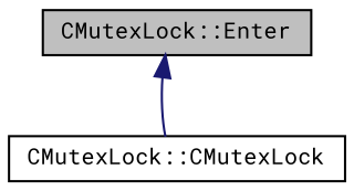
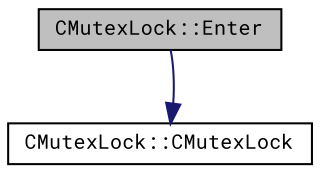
  digraph {
    rankdir=TB
    fontname="Roboto Mono"
    node [color=black fontname="Roboto Mono" fontsize=10 shape=record style=filled]
    n1 [fillcolor=grey75 fontcolor=black height=0.2 label="CMutexLock::Enter" width=0.4]
    n2 [fillcolor=white height=0.2 label="CMutexLock::CMutexLock" width=0.4]
-   n1 -> n2 [color=midnightblue dir=back fontname="Roboto Mono" fontsize=10 labelfontname=Helvetica labelfontsize=10 style=solid]
+   n2 -> n1 [color=midnightblue dir=back fontname="Roboto Mono" fontsize=10 labelfontname=Helvetica labelfontsize=10 style=solid]
  }
